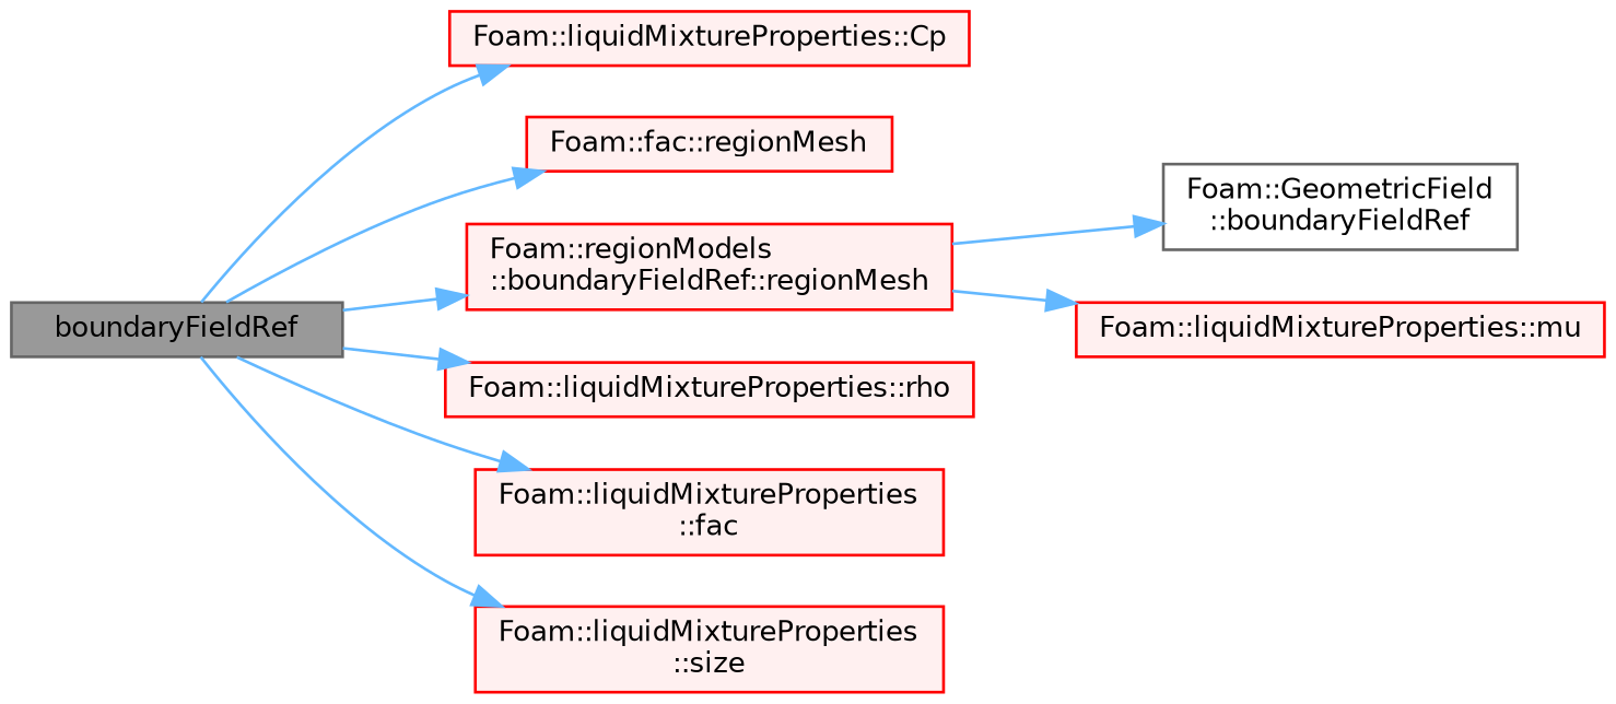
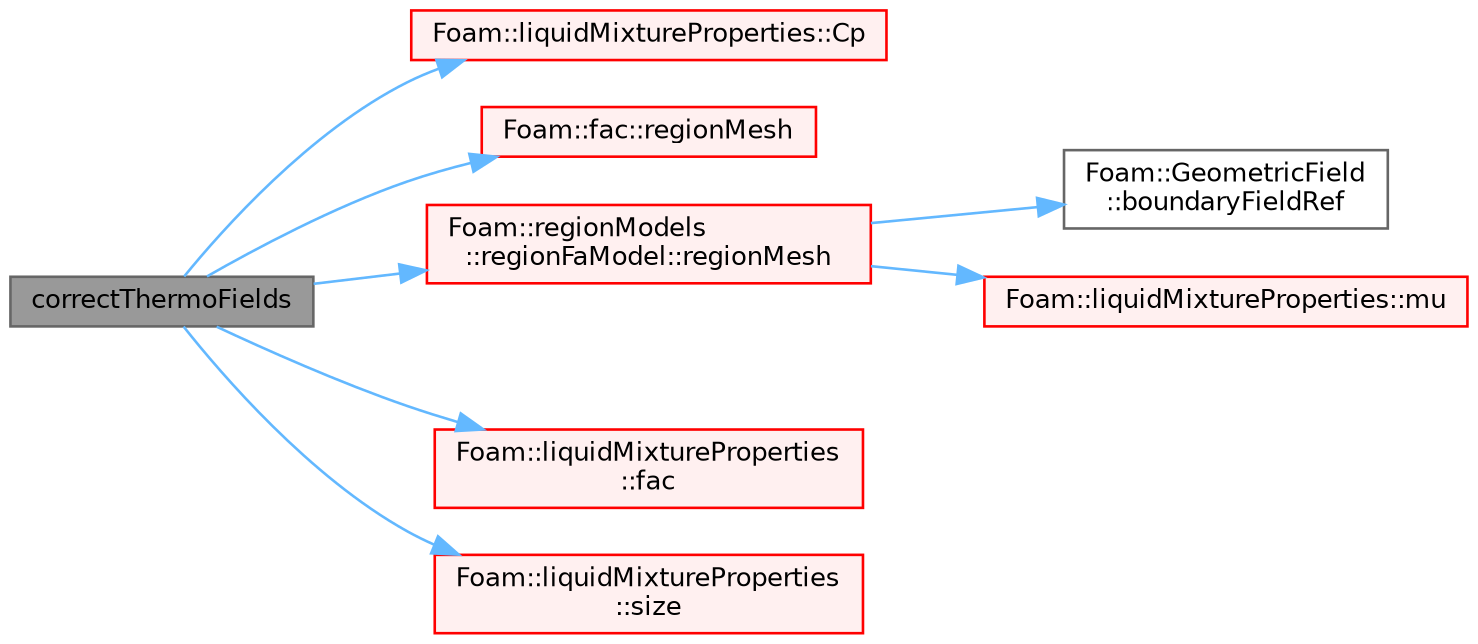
  digraph {
    rankdir=LR
    node [color=red fillcolor="#FFF0F0" fontname=Helvetica fontsize=10 shape=box style=filled]
    edge [color=steelblue1 fontname=Helvetica fontsize=10 labelfontname=Helvetica labelfontsize=10 style=solid]
-   n1 [color=gray40 fillcolor=grey60 fontcolor=black height=0.2 label=boundaryFieldRef width=0.4]
+   n1 [color=gray40 fillcolor=grey60 fontcolor=black height=0.2 label=correctThermoFields width=0.4]
    n2 [height=0.2 label="Foam::liquidMixtureProperties::Cp" width=0.4]
    n3 [height=0.2 label="Foam::fac::regionMesh" width=0.4]
-   n4 [height=0.2 label="Foam::regionModels\l::boundaryFieldRef::regionMesh" width=0.4]
-   n5 [height=0.2 label="Foam::liquidMixtureProperties::rho" width=0.4]
+   n4 [height=0.2 label="Foam::regionModels\l::regionFaModel::regionMesh" width=0.4]
    n6 [height=0.2 label="Foam::liquidMixtureProperties\l::fac" width=0.4]
    n7 [height=0.2 label="Foam::liquidMixtureProperties\l::size" width=0.4]
    n8 [color=grey40 fillcolor=white height=0.2 label="Foam::GeometricField\l::boundaryFieldRef" width=0.4]
    n9 [height=0.2 label="Foam::liquidMixtureProperties::mu" width=0.4]
    n1 -> n2
    n1 -> n3
    n1 -> n4
-   n1 -> n5
    n1 -> n6
    n1 -> n7
    n4 -> n8
    n4 -> n9
  }
